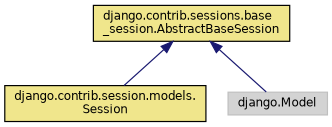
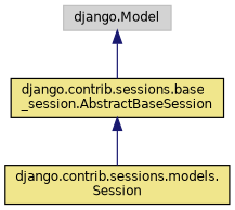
  digraph {
    node [color=black fillcolor=khaki fontname=Helvetica fontsize=10 shape=record style=filled]
    edge [color=midnightblue dir=back fontname=Helvetica fontsize=10 labelfontname=Helvetica labelfontsize=10 style=solid]
-   n1 [fontcolor=black height=0.2 label="django.contrib.session.models.\lSession" width=0.4]
+   n1 [fontcolor=black height=0.2 label="django.contrib.sessions.models.\lSession" width=0.4]
    n2 [height=0.2 label="django.contrib.sessions.base\l_session.AbstractBaseSession" width=0.4]
    n3 [color=grey75 fillcolor=lightgrey height=0.2 label="django.Model" width=0.4]
    n2 -> n1
-   n2 -> n3
+   n3 -> n2
  }
